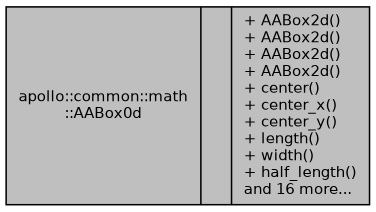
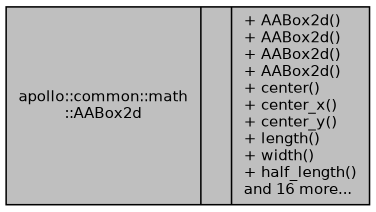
  digraph {
    rankdir=LR
-   n1 [color=black fillcolor=grey75 fontcolor=black fontname=Helvetica fontsize=10 height=0.2 label="{apollo::common::math\l::AABox0d\n||+ AABox2d()\l+ AABox2d()\l+ AABox2d()\l+ AABox2d()\l+ center()\l+ center_x()\l+ center_y()\l+ length()\l+ width()\l+ half_length()\land 16 more...\l}" shape=record style=filled width=0.4]
+   n1 [color=black fillcolor=grey75 fontcolor=black fontname=Helvetica fontsize=10 height=0.2 label="{apollo::common::math\l::AABox2d\n||+ AABox2d()\l+ AABox2d()\l+ AABox2d()\l+ AABox2d()\l+ center()\l+ center_x()\l+ center_y()\l+ length()\l+ width()\l+ half_length()\land 16 more...\l}" shape=record style=filled width=0.4]
  }
